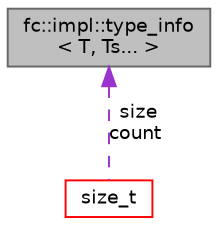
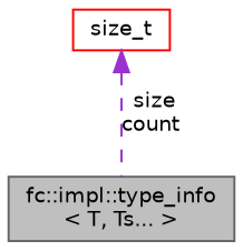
  digraph {
    node [fontname=Helvetica fontsize=10 shape=record style=filled]
    n1 [color=gray40 fillcolor=grey75 fontcolor=black height=0.2 label="fc::impl::type_info\l\< T, Ts... \>" width=0.4]
    n2 [color=red fillcolor=white height=0.2 label=size_t width=0.4]
-   n1 -> n2 [color=darkorchid3 dir=back fontname=Helvetica fontsize=10 label=" size\ncount" labelfontname=Helvetica labelfontsize=10 style=dashed]
+   n2 -> n1 [color=darkorchid3 dir=back fontname=Helvetica fontsize=10 label=" size\ncount" labelfontname=Helvetica labelfontsize=10 style=dashed]
  }
